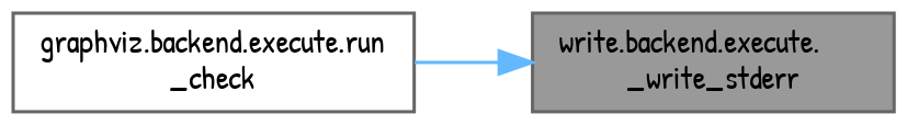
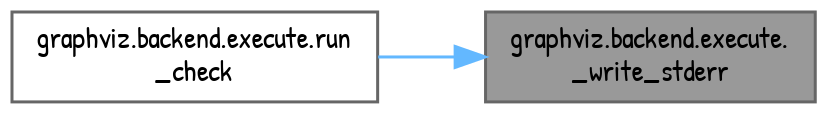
  digraph {
    rankdir=RL
    fontname="Patrick Hand"
    node [fontname="Patrick Hand" fontsize=10 shape=box style=filled]
-   n1 [color=gray40 fillcolor=grey60 fontcolor=black height=0.2 label="write.backend.execute.\l_write_stderr" width=0.4]
+   n1 [color=gray40 fillcolor=grey60 fontcolor=black height=0.2 label="graphviz.backend.execute.\l_write_stderr" width=0.4]
    n2 [color=grey40 fillcolor=white height=0.2 label="graphviz.backend.execute.run\l_check" width=0.4]
    n1 -> n2 [color=steelblue1 dir=back fontname="Patrick Hand" fontsize=10 labelfontname=Helvetica labelfontsize=10 style=solid]
  }
